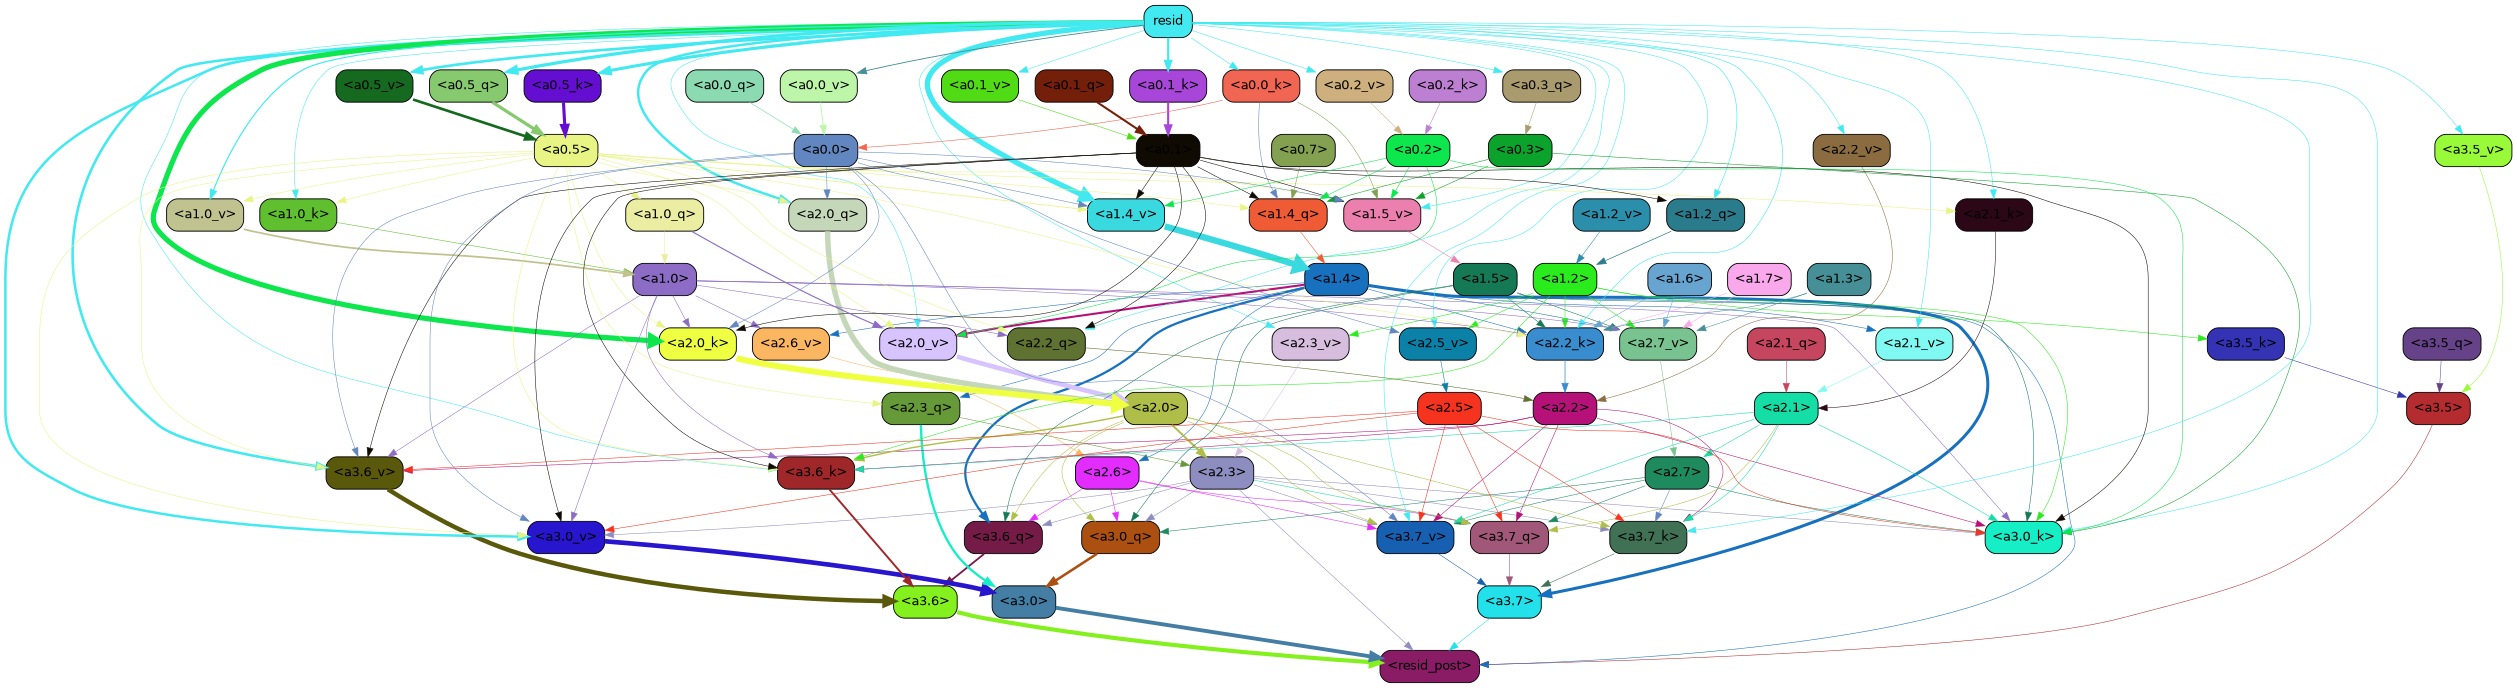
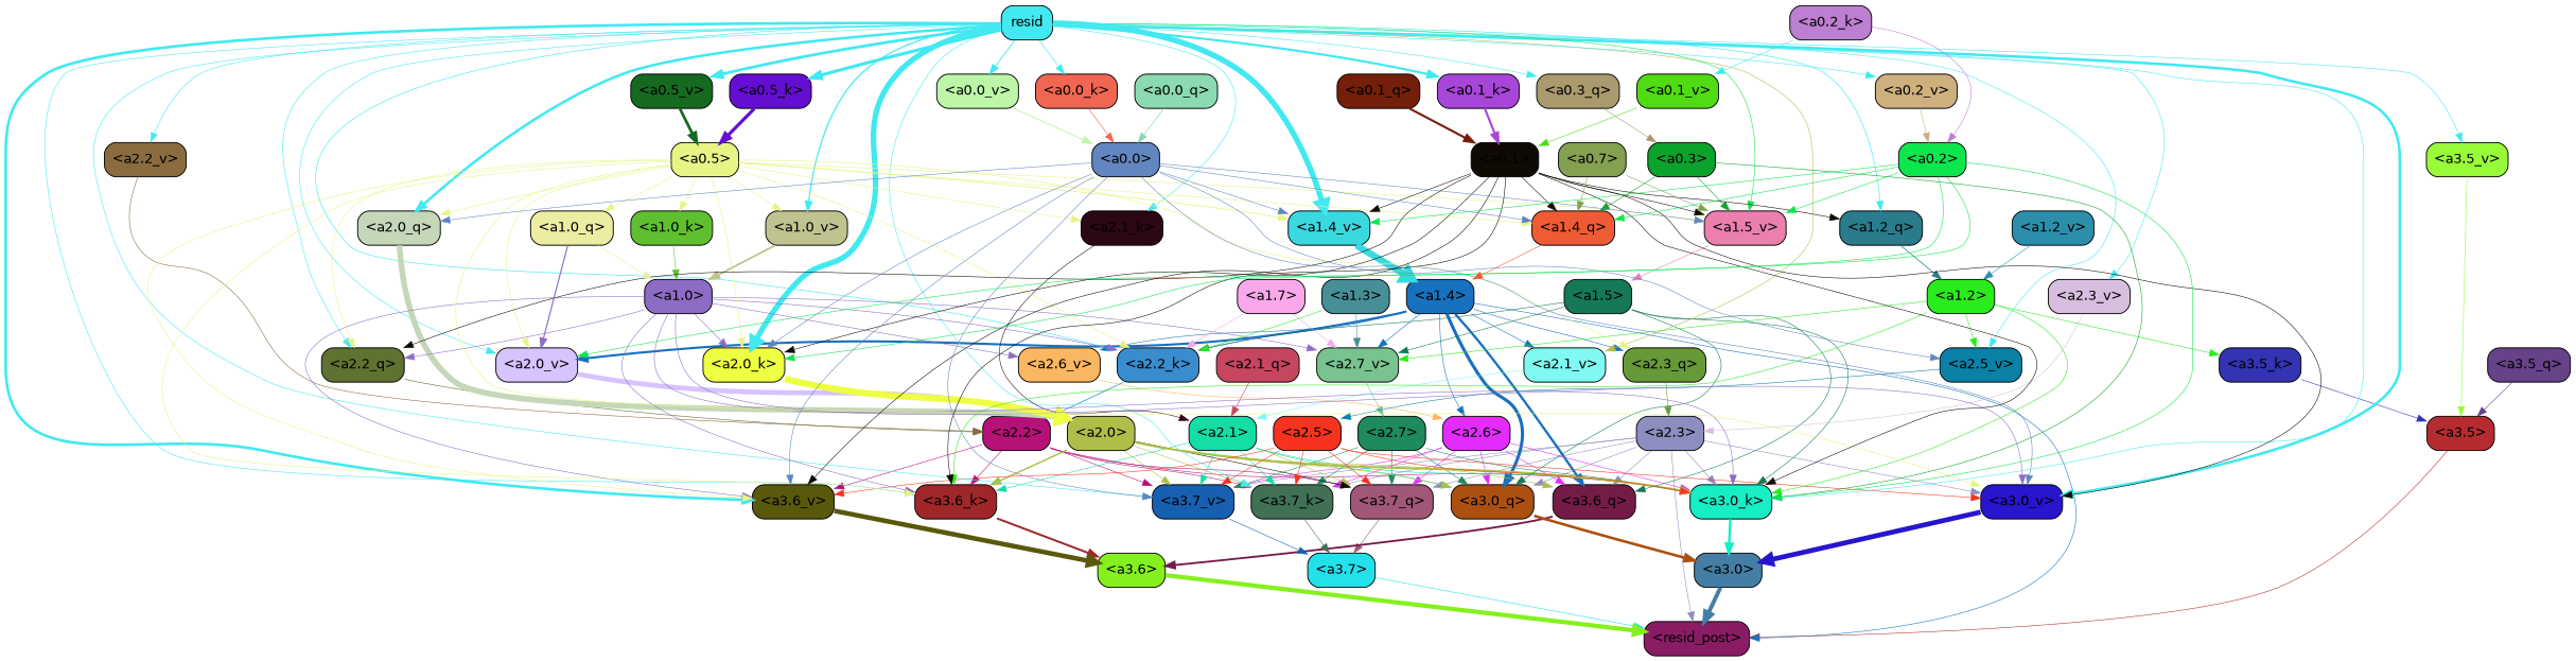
  strict digraph {
    splines=true
    node [color=black fontname=Helvetica shape=box style="filled, rounded"]
    edge [color="#42e9f0" penwidth=0.6]
    "<a3.7>" [fillcolor="#23e1ea"]
    "<resid_post>" [fillcolor="#8a1c66"]
    "<a3.6>" [fillcolor="#84f11f"]
    "<a3.5>" [fillcolor="#b42c2f"]
    "<a3.0>" [fillcolor="#457ea4"]
    "<a2.3>" [fillcolor="#8d8dc0"]
    "<a3.7_q>" [fillcolor="#a15777"]
    "<a3.6_q>" [fillcolor="#751b48"]
    "<a3.0_q>" [fillcolor="#ab5011"]
    "<a3.7_k>" [fillcolor="#417155"]
    "<a3.0_k>" [fillcolor="#16eec6"]
    "<a3.7_v>" [fillcolor="#165fb1"]
    "<a3.0_v>" [fillcolor="#2815ce"]
    "<a1.4>" [fillcolor="#1871be"]
    "<a2.3_q>" [fillcolor="#669937"]
    "<a2.2_k>" [fillcolor="#398dce"]
    "<a2.7_v>" [fillcolor="#78c38f"]
    "<a2.6_v>" [fillcolor="#fab661"]
    "<a2.1_v>" [fillcolor="#7ff9f1"]
    "<a2.0_v>" [fillcolor="#d7c3fe"]
    "<a2.6>" [fillcolor="#e32cff"]
    "<a2.2>" [fillcolor="#b61178"]
    "<a2.7>" [fillcolor="#1e8a5e"]
    "<a2.1>" [fillcolor="#14dda5"]
    "<a2.0>" [fillcolor="#afbe48"]
    "<a3.6_k>" [fillcolor="#9f2729"]
    "<a3.6_v>" [fillcolor="#5a580b"]
    "<a3.5_q>" [fillcolor="#664289"]
    "<a3.5_k>" [fillcolor="#3333b3"]
    "<a3.5_v>" [fillcolor="#98fa38"]
    "<a2.5>" [fillcolor="#f6331f"]
    "<a1.5>" [fillcolor="#157956"]
    n33 [fillcolor="#42e9f0" label=resid]
    "<a2.2_q>" [fillcolor="#607232"]
    "<a2.0_q>" [fillcolor="#c5d7b9"]
    "<a2.1_k>" [fillcolor="#2c0716"]
    "<a2.0_k>" [fillcolor="#efff42"]
    "<a2.5_v>" [fillcolor="#0c81a7"]
    "<a2.3_v>" [fillcolor="#d8bede"]
    "<a2.2_v>" [fillcolor="#8a6c40"]
    "<a1.2_q>" [fillcolor="#2a7b8c"]
    "<a1.0_k>" [fillcolor="#60bf2e"]
    "<a1.5_v>" [fillcolor="#eb7fae"]
    "<a1.4_v>" [fillcolor="#3ad9e0"]
    "<a1.0_v>" [fillcolor="#c0c38f"]
-   "<a0.5_q>" [fillcolor="#87c96f"]
    "<a0.3_q>" [fillcolor="#a99b6e"]
    "<a0.5_k>" [fillcolor="#640ed2"]
    "<a0.1_k>" [fillcolor="#a846d9"]
    "<a0.0_k>" [fillcolor="#f16652"]
    "<a0.5_v>" [fillcolor="#166a20"]
    "<a0.2_v>" [fillcolor="#ceb07f"]
    "<a0.1_v>" [fillcolor="#50db15"]
    "<a0.0_v>" [fillcolor="#bdf6a8"]
    "<a1.2>" [fillcolor="#2aec1d"]
    "<a1.0>" [fillcolor="#8c6cc4"]
    "<a0.5>" [fillcolor="#e8f484"]
    "<a0.3>" [fillcolor="#0ca32c"]
    "<a0.1>" [fillcolor="#0f0b03"]
    "<a0.0>" [fillcolor="#6286c0"]
    "<a0.2>" [fillcolor="#0de64d"]
    "<a1.4_q>" [fillcolor="#ee5b34"]
    "<a1.0_q>" [fillcolor="#ebeda3"]
    "<a2.1_q>" [fillcolor="#c6465f"]
    "<a1.7>" [fillcolor="#faa8ec"]
-   "<a1.6>" [fillcolor="#68a4d0"]
    "<a1.3>" [fillcolor="#468f97"]
    "<a1.2_v>" [fillcolor="#2b8fab"]
    "<a0.7>" [fillcolor="#83a150"]
    "<a0.1_q>" [fillcolor="#741f0a"]
    "<a0.0_q>" [fillcolor="#8cdab1"]
    "<a0.2_k>" [fillcolor="#bd7fd1"]
    "<a3.7>" -> "<resid_post>" [color="#23e1ea"]
    "<a3.6>" -> "<resid_post>" [color="#84f11f" penwidth=4.648244500160217]
    "<a3.5>" -> "<resid_post>" [color="#b42c2f"]
    "<a3.0>" -> "<resid_post>" [color="#457ea4" penwidth=4.3288813829422]
    "<a2.3>" -> "<resid_post>" [color="#8d8dc0"]
-   "<a2.3>" -> "<a3.7_q>" [color="#14dda5"]
+   "<a2.3>" -> "<a3.7_q>" [color="#8d8dc0"]
    "<a2.3>" -> "<a3.6_q>" [color="#8d8dc0"]
    "<a2.3>" -> "<a3.0_q>" [color="#8d8dc0"]
    "<a2.3>" -> "<a3.7_k>" [color="#8d8dc0"]
    "<a2.3>" -> "<a3.0_k>" [color="#8d8dc0"]
    "<a2.3>" -> "<a3.7_v>" [color="#8d8dc0"]
    "<a2.3>" -> "<a3.0_v>" [color="#8d8dc0"]
    "<a3.7_q>" -> "<a3.7>" [color="#a15777"]
    "<a3.6_q>" -> "<a3.6>" [color="#751b48" penwidth=2.03758105635643]
    "<a3.0_q>" -> "<a3.0>" [color="#ab5011" penwidth=2.8638100624084473]
    "<a3.7_k>" -> "<a3.7>" [color="#417155"]
-   "<a2.3_q>" -> "<a3.0>" [color="#16eec6" penwidth=2.6274144649505615]
+   "<a3.0_k>" -> "<a3.0>" [color="#16eec6" penwidth=2.6274144649505615]
    "<a3.7_v>" -> "<a3.7>" [color="#165fb1"]
    "<a3.0_v>" -> "<a3.0>" [color="#2815ce" penwidth=5.188832879066467]
    "<a1.4>" -> "<resid_post>" [color="#1871be"]
    "<a1.4>" -> "<a3.6_q>" [color="#1871be" penwidth=2.5397292599081993]
-   "<a1.4>" -> "<a3.7>" [color="#1871be" penwidth=3.3985572457313538]
+   "<a1.4>" -> "<a3.0_q>" [color="#1871be" penwidth=3.3985572457313538]
    "<a1.4>" -> "<a2.3_q>" [color="#1871be"]
    "<a1.4>" -> "<a2.2_k>" [color="#1871be"]
    "<a1.4>" -> "<a2.7_v>" [color="#1871be"]
    "<a1.4>" -> "<a2.6_v>" [color="#1871be"]
    "<a1.4>" -> "<a2.1_v>" [color="#1871be"]
-   "<a1.4>" -> "<a2.0_v>" [color="#b61178" penwidth=2.3308929204940796]
+   "<a1.4>" -> "<a2.0_v>" [color="#1871be" penwidth=2.3308929204940796]
    "<a1.4>" -> "<a2.6>" [color="#1871be"]
    "<a2.3_q>" -> "<a2.3>" [color="#669937"]
    "<a2.2_k>" -> "<a2.2>" [color="#398dce" penwidth=0.8337457180023193]
    "<a2.7_v>" -> "<a2.7>" [color="#78c38f"]
    "<a2.6_v>" -> "<a2.6>" [color="#fab661"]
    "<a2.1_v>" -> "<a2.1>" [color="#7ff9f1"]
    "<a2.0_v>" -> "<a2.0>" [color="#d7c3fe" penwidth=5.211444020271301]
    "<a2.6>" -> "<a3.7_q>" [color="#e32cff"]
    "<a2.6>" -> "<a3.6_q>" [color="#e32cff"]
    "<a2.6>" -> "<a3.0_q>" [color="#e32cff"]
+   "<a2.6>" -> "<a3.7_k>" [color="#e32cff"]
+   "<a2.6>" -> "<a3.0_k>" [color="#e32cff"]
    "<a2.6>" -> "<a3.7_v>" [color="#e32cff"]
    "<a2.2>" -> "<a3.7_q>" [color="#b61178"]
    "<a2.2>" -> "<a3.7_k>" [color="#b61178"]
    "<a2.2>" -> "<a3.0_k>" [color="#b61178"]
    "<a2.2>" -> "<a3.7_v>" [color="#b61178"]
    "<a2.2>" -> "<a3.6_k>" [color="#b61178"]
    "<a2.2>" -> "<a3.6_v>" [color="#b61178"]
    "<a2.7>" -> "<a3.7_q>" [color="#1e8a5e"]
    "<a2.7>" -> "<a3.0_q>" [color="#1e8a5e"]
-   "<a2.7>" -> "<a3.7_k>" [color="#6286c0"]
+   "<a2.7>" -> "<a3.7_k>" [color="#1e8a5e"]
    "<a2.7>" -> "<a3.0_k>" [color="#1e8a5e"]
    "<a2.7>" -> "<a3.7_v>" [color="#1e8a5e"]
    "<a2.1>" -> "<a3.7_q>" [color="#afbe48"]
-   "<a2.1>" -> "<a2.7>" [color="#14dda5"]
+   "<a2.1>" -> "<a3.0_q>" [color="#14dda5"]
    "<a2.1>" -> "<a3.7_k>" [color="#14dda5"]
    "<a2.1>" -> "<a3.0_k>" [color="#14dda5"]
    "<a2.1>" -> "<a3.7_v>" [color="#14dda5"]
    "<a2.1>" -> "<a3.6_k>" [color="#14dda5"]
-   "<a2.0>" -> "<a3.7_q>" [color="#afbe48"]
+   "<a2.0>" -> "<a3.7_q>" [color="#0f0b03"]
    "<a2.0>" -> "<a3.6_q>" [color="#afbe48"]
    "<a2.0>" -> "<a3.0_q>" [color="#afbe48"]
    "<a2.0>" -> "<a3.7_k>" [color="#afbe48"]
-   "<a2.0>" -> "<a2.3>" [color="#afbe48" penwidth=2.205150544643402]
+   "<a2.0>" -> "<a3.0_k>" [color="#afbe48" penwidth=2.205150544643402]
    "<a2.0>" -> "<a3.7_v>" [color="#afbe48"]
    "<a2.0>" -> "<a3.6_k>" [color="#afbe48" penwidth=1.5717863738536835]
    "<a3.6_k>" -> "<a3.6>" [color="#9f2729" penwidth=2.174198240041733]
    "<a3.6_v>" -> "<a3.6>" [color="#5a580b" penwidth=5.002329230308533]
    "<a3.5_q>" -> "<a3.5>" [color="#664289"]
    "<a3.5_k>" -> "<a3.5>" [color="#3333b3"]
    "<a3.5_v>" -> "<a3.5>" [color="#98fa38"]
    "<a2.5>" -> "<a3.7_q>" [color="#f6331f"]
    "<a2.5>" -> "<a3.7_k>" [color="#f6331f"]
    "<a2.5>" -> "<a3.0_k>" [color="#f6331f"]
    "<a2.5>" -> "<a3.7_v>" [color="#f6331f"]
    "<a2.5>" -> "<a3.0_v>" [color="#f6331f"]
    "<a2.5>" -> "<a3.6_v>" [color="#f6331f"]
    "<a1.5>" -> "<a3.6_q>" [color="#157956"]
    "<a1.5>" -> "<a3.0_q>" [color="#157956"]
    "<a1.5>" -> "<a3.0_k>" [color="#157956"]
    "<a1.5>" -> "<a2.2_k>" [color="#157956"]
    "<a1.5>" -> "<a2.7_v>" [color="#157956"]
    n33 -> "<a3.7_k>"
    n33 -> "<a3.0_k>"
    n33 -> "<a3.7_v>"
    n33 -> "<a3.0_v>" [penwidth=2.812090039253235]
    n33 -> "<a2.2_k>" [penwidth=0.6694881916046143]
-   n33 -> "<a2.1_v>"
+   n33 -> "<a2.1_v>" [color="#afbe48"]
    n33 -> "<a2.0_v>"
    n33 -> "<a3.6_k>"
    n33 -> "<a3.6_v>" [penwidth=2.882729172706604]
    n33 -> "<a3.5_v>"
    n33 -> "<a2.2_q>"
    n33 -> "<a2.0_q>" [penwidth=2.773140072822571]
    n33 -> "<a2.1_k>"
-   n33 -> "<a2.0_k>" [color="#0de64d" penwidth=5.809704422950745]
+   n33 -> "<a2.0_k>" [penwidth=5.809704422950745]
    n33 -> "<a2.5_v>"
    n33 -> "<a2.3_v>"
    n33 -> "<a2.2_v>"
    n33 -> "<a1.2_q>" [penwidth=0.6789929866790771]
-   n33 -> "<a1.0_k>"
-   n33 -> "<a1.5_v>"
+   n33 -> "<a1.5_v>" [color="#0de64d"]
    n33 -> "<a1.4_v>" [penwidth=5.930049657821655]
    n33 -> "<a1.0_v>" [penwidth=1.3246397972106934]
-   n33 -> "<a0.5_q>" [penwidth=3.5961478650569916]
    n33 -> "<a0.3_q>"
    n33 -> "<a0.5_k>" [penwidth=3.417628586292267]
    n33 -> "<a0.1_k>" [penwidth=2.365019917488098]
    n33 -> "<a0.0_k>" [penwidth=0.6479218006134033]
    n33 -> "<a0.5_v>" [penwidth=2.9912296533584595]
    n33 -> "<a0.2_v>"
-   n33 -> "<a0.1_v>"
-   n33 -> "<a0.0_v>" [color="#468f97" penwidth=1.0032603740692139]
+   "<a0.2_k>" -> "<a0.1_v>"
+   n33 -> "<a0.0_v>" [penwidth=1.0032603740692139]
    "<a2.2_q>" -> "<a2.2>" [color="#607232" penwidth=0.6299107074737549]
    "<a2.0_q>" -> "<a2.0>" [color="#c5d7b9" penwidth=6.081655263900757]
    "<a2.1_k>" -> "<a2.1>" [color="#2c0716"]
    "<a2.0_k>" -> "<a2.0>" [color="#efff42" penwidth=6.795950889587402]
    "<a2.5_v>" -> "<a2.5>" [color="#0c81a7"]
    "<a2.3_v>" -> "<a2.3>" [color="#d8bede"]
    "<a2.2_v>" -> "<a2.2>" [color="#8a6c40"]
    "<a1.2_q>" -> "<a1.2>" [color="#2a7b8c" penwidth=0.7635738849639893]
    "<a1.0_k>" -> "<a1.0>" [color="#60bf2e"]
    "<a1.5_v>" -> "<a1.5>" [color="#eb7fae"]
    "<a1.4_v>" -> "<a1.4>" [color="#3ad9e0" penwidth=7.066803693771362]
    "<a1.0_v>" -> "<a1.0>" [color="#c0c38f" penwidth=1.970656156539917]
-   "<a0.5_q>" -> "<a0.5>" [color="#87c96f" penwidth=3.6266062557697296]
    "<a0.3_q>" -> "<a0.3>" [color="#a99b6e"]
    "<a0.5_k>" -> "<a0.5>" [color="#640ed2" penwidth=3.475644141435623]
    "<a0.1_k>" -> "<a0.1>" [color="#a846d9" penwidth=2.3508740663528442]
    "<a0.0_k>" -> "<a0.0>" [color="#f16652" penwidth=0.6416475772857666]
    "<a0.5_v>" -> "<a0.5>" [color="#166a20" penwidth=3.019147038459778]
    "<a0.2_v>" -> "<a0.2>" [color="#ceb07f"]
    "<a0.1_v>" -> "<a0.1>" [color="#50db15"]
    "<a0.0_v>" -> "<a0.0>" [color="#bdf6a8" penwidth=1.0116496086120605]
    "<a1.2>" -> "<a3.0_k>" [color="#2aec1d"]
-   "<a1.2>" -> "<a2.2_k>" [color="#2aec1d"]
    "<a1.2>" -> "<a2.7_v>" [color="#2aec1d"]
    "<a1.2>" -> "<a3.6_k>" [color="#2aec1d"]
    "<a1.2>" -> "<a3.5_k>" [color="#2aec1d"]
    "<a1.2>" -> "<a2.5_v>" [color="#2aec1d"]
-   "<a1.2>" -> "<a2.3_v>" [color="#2aec1d"]
    "<a1.0>" -> "<a3.0_k>" [color="#8c6cc4"]
    "<a1.0>" -> "<a3.0_v>" [color="#8c6cc4"]
    "<a1.0>" -> "<a2.2_k>" [color="#8c6cc4"]
    "<a1.0>" -> "<a2.7_v>" [color="#8c6cc4"]
    "<a1.0>" -> "<a2.6_v>" [color="#8c6cc4"]
    "<a1.0>" -> "<a3.6_k>" [color="#8c6cc4"]
    "<a1.0>" -> "<a3.6_v>" [color="#8c6cc4"]
    "<a1.0>" -> "<a2.2_q>" [color="#8c6cc4"]
    "<a1.0>" -> "<a2.0_k>" [color="#8c6cc4"]
    "<a0.5>" -> "<a3.0_v>" [color="#e8f484" penwidth=0.6281400918960571]
    "<a0.5>" -> "<a2.3_q>" [color="#e8f484"]
    "<a0.5>" -> "<a2.2_k>" [color="#e8f484"]
    "<a0.5>" -> "<a2.0_v>" [color="#e8f484"]
    "<a0.5>" -> "<a3.6_k>" [color="#e8f484"]
    "<a0.5>" -> "<a3.6_v>" [color="#e8f484"]
    "<a0.5>" -> "<a2.2_q>" [color="#e8f484"]
    "<a0.5>" -> "<a2.0_q>" [color="#e8f484"]
    "<a0.5>" -> "<a2.1_k>" [color="#e8f484"]
    "<a0.5>" -> "<a2.0_k>" [color="#e8f484" penwidth=0.6196913719177246]
    "<a0.5>" -> "<a1.0_k>" [color="#e8f484"]
    "<a0.5>" -> "<a1.5_v>" [color="#e8f484"]
    "<a0.5>" -> "<a1.4_v>" [color="#e8f484" penwidth=0.9038386344909668]
    "<a0.5>" -> "<a1.0_v>" [color="#e8f484"]
    "<a0.5>" -> "<a1.4_q>" [color="#e8f484"]
    "<a0.5>" -> "<a1.0_q>" [color="#e8f484"]
    "<a0.3>" -> "<a3.0_k>" [color="#0ca32c"]
    "<a0.3>" -> "<a1.5_v>" [color="#0ca32c"]
    "<a0.3>" -> "<a1.4_q>" [color="#0ca32c"]
    "<a0.1>" -> "<a3.0_k>" [color="#0f0b03"]
    "<a0.1>" -> "<a3.0_v>" [color="#0f0b03"]
    "<a0.1>" -> "<a3.6_k>" [color="#0f0b03"]
    "<a0.1>" -> "<a3.6_v>" [color="#0f0b03"]
    "<a0.1>" -> "<a2.2_q>" [color="#0f0b03"]
    "<a0.1>" -> "<a2.0_k>" [color="#0f0b03"]
    "<a0.1>" -> "<a1.2_q>" [color="#0f0b03"]
    "<a0.1>" -> "<a1.5_v>" [color="#0f0b03"]
    "<a0.1>" -> "<a1.4_v>" [color="#0f0b03"]
    "<a0.1>" -> "<a1.4_q>" [color="#0f0b03"]
    "<a0.0>" -> "<a3.7_v>" [color="#6286c0"]
    "<a0.0>" -> "<a3.0_v>" [color="#6286c0"]
    "<a0.0>" -> "<a3.6_v>" [color="#6286c0"]
    "<a0.0>" -> "<a2.0_q>" [color="#6286c0"]
    "<a0.0>" -> "<a2.0_k>" [color="#6286c0"]
    "<a0.0>" -> "<a2.5_v>" [color="#6286c0"]
    "<a0.0>" -> "<a1.5_v>" [color="#6286c0"]
    "<a0.0>" -> "<a1.4_v>" [color="#6286c0"]
-   "<a0.0_k>" -> "<a1.4_q>" [color="#6286c0"]
+   "<a0.0>" -> "<a1.4_q>" [color="#6286c0"]
    "<a0.2>" -> "<a3.0_k>" [color="#0de64d"]
    "<a0.2>" -> "<a2.0_v>" [color="#0de64d"]
+   "<a0.2>" -> "<a2.0_k>" [color="#0de64d"]
    "<a0.2>" -> "<a1.5_v>" [color="#0de64d"]
    "<a0.2>" -> "<a1.4_v>" [color="#0de64d"]
    "<a0.2>" -> "<a1.4_q>" [color="#0de64d"]
    "<a1.4_q>" -> "<a1.4>" [color="#ee5b34"]
    "<a1.0_q>" -> "<a2.0_v>" [color="#8c6cc4" penwidth=1.2632839679718018]
    "<a1.0_q>" -> "<a1.0>" [color="#ebeda3"]
    "<a2.1_q>" -> "<a2.1>" [color="#c6465f"]
    "<a1.7>" -> "<a2.2_k>" [color="#faa8ec"]
    "<a1.7>" -> "<a2.7_v>" [color="#faa8ec"]
-   "<a1.6>" -> "<a2.2_k>" [color="#68a4d0"]
-   "<a1.6>" -> "<a2.7_v>" [color="#68a4d0"]
-   "<a1.3>" -> "<a2.2_k>" [color="#468f97"]
+   "<a1.3>" -> "<a2.2_k>" [color="#2aec1d"]
    "<a1.3>" -> "<a2.7_v>" [color="#468f97"]
    "<a1.2_v>" -> "<a1.2>" [color="#2b8fab"]
-   "<a0.0_k>" -> "<a1.5_v>" [color="#83a150"]
+   "<a0.7>" -> "<a1.5_v>" [color="#83a150"]
    "<a0.7>" -> "<a1.4_q>" [color="#83a150"]
    "<a0.1_q>" -> "<a0.1>" [color="#741f0a" penwidth=2.2995558977127075]
    "<a0.0_q>" -> "<a0.0>" [color="#8cdab1" penwidth=0.7591052055358887]
    "<a0.2_k>" -> "<a0.2>" [color="#bd7fd1"]
  }
